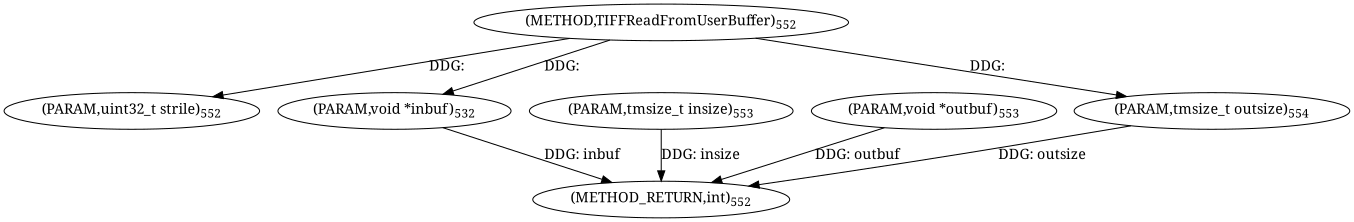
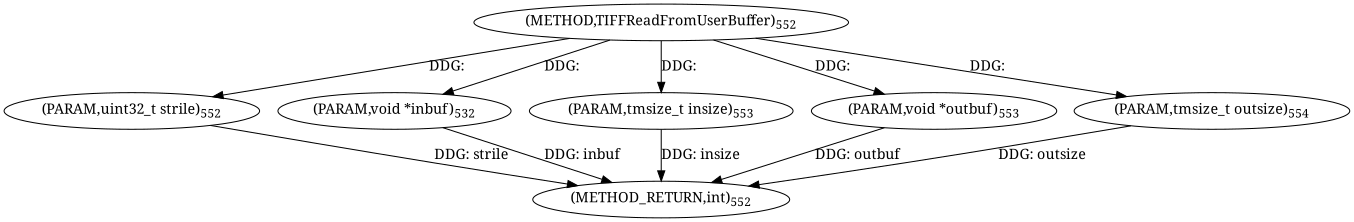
  digraph {
    fontname="Noto Serif"
    node [fontname="Noto Serif"]
    edge [fontname="Noto Serif"]
    n1 [label=<(METHOD,TIFFReadFromUserBuffer)<SUB>552</SUB>>]
    n2 [label=<(PARAM,uint32_t strile)<SUB>552</SUB>>]
    n3 [label=<(PARAM,void *inbuf)<SUB>532</SUB>>]
    n4 [label=<(PARAM,tmsize_t insize)<SUB>553</SUB>>]
    n5 [label=<(PARAM,void *outbuf)<SUB>553</SUB>>]
    n6 [label=<(PARAM,tmsize_t outsize)<SUB>554</SUB>>]
    n7 [label=<(METHOD_RETURN,int)<SUB>552</SUB>>]
    n1 -> n2 [label="DDG: "]
    n1 -> n3 [label="DDG: "]
+   n1 -> n4 [label="DDG: "]
+   n1 -> n5 [label="DDG: "]
    n1 -> n6 [label="DDG: "]
+   n2 -> n7 [label="DDG: strile"]
    n3 -> n7 [label="DDG: inbuf"]
    n4 -> n7 [label="DDG: insize"]
    n5 -> n7 [label="DDG: outbuf"]
    n6 -> n7 [label="DDG: outsize"]
  }
